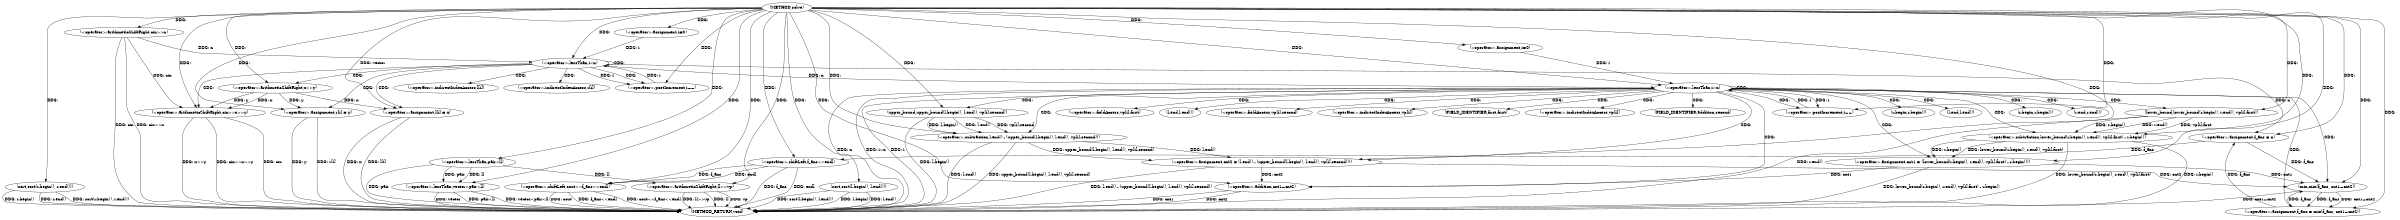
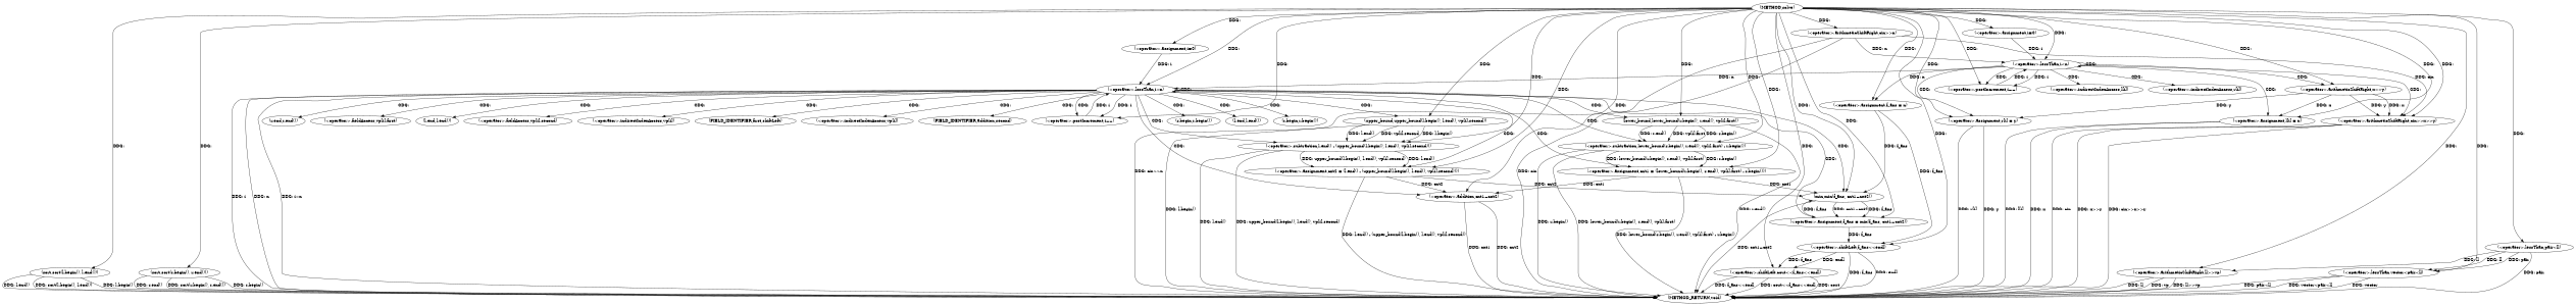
  digraph {
    n1 [label="(METHOD,solve)"]
    n2 [label="(<operator>.arithmeticShiftRight,cin>>n)"]
    n3 [label="(sort,sort(l.begin(), l.end()))"]
    n4 [label="(sort,sort(r.begin(), r.end()))"]
    n5 [label="(<operator>.assignment,f_ans = n)"]
    n6 [label="(<operator>.shiftLeft,cout<<f_ans<<endl)"]
    n7 [label="(<operator>.lessThan,vector<pair<ll)"]
    n8 [label="(<operator>.arithmeticShiftRight,ll>>vp)"]
    n9 [label="(<operator>.assignment,i=0)"]
    n10 [label="(<operator>.lessThan,i<n)"]
    n11 [label="(<operator>.postIncrement,i++)"]
    n12 [label="(<operator>.assignment,i=0)"]
    n13 [label="(<operator>.lessThan,i<n)"]
    n14 [label="(<operator>.postIncrement,i++)"]
    n15 [label="(<operator>.arithmeticShiftRight,cin>>x>>y)"]
    n16 [label="(<operator>.assignment,l[i] = x)"]
    n17 [label="(<operator>.assignment,r[i] = y)"]
    n18 [label="(<operator>.assignment,cnt1 = (lower_bound(r.begin(), r.end(), vp[i].first) - r.begin()))"]
    n19 [label="(<operator>.assignment,cnt2 = (l.end() - (upper_bound(l.begin(), l.end(), vp[i].second))))"]
    n20 [label="(<operator>.assignment,f_ans = min(f_ans, cnt1+cnt2))"]
    n21 [label="(<operator>.shiftLeft,f_ans<<endl)"]
    n22 [label="(<operator>.lessThan,pair<ll)"]
    n23 [label="(<operator>.arithmeticShiftRight,x>>y)"]
    n24 [label="(<operator>.subtraction,lower_bound(r.begin(), r.end(), vp[i].first) - r.begin())"]
    n25 [label="(<operator>.subtraction,l.end() - (upper_bound(l.begin(), l.end(), vp[i].second)))"]
    n26 [label="(min,min(f_ans, cnt1+cnt2))"]
    n27 [label="(lower_bound,lower_bound(r.begin(), r.end(), vp[i].first))"]
    n28 [label="(upper_bound,upper_bound(l.begin(), l.end(), vp[i].second))"]
    n29 [label="(<operator>.addition,cnt1+cnt2)"]
    n30 [label="(METHOD_RETURN,void)"]
    n31 [label="(<operator>.indirectIndexAccess,l[i])"]
    n32 [label="(<operator>.indirectIndexAccess,r[i])"]
    n33 [label="(r.begin,r.begin())"]
    n34 [label="(l.end,l.end())"]
    n35 [label="(r.begin,r.begin())"]
    n36 [label="(r.end,r.end())"]
    n37 [label="(<operator>.fieldAccess,vp[i].first)"]
    n38 [label="(l.end,l.end())"]
    n39 [label="(<operator>.fieldAccess,vp[i].second)"]
    n40 [label="(<operator>.indirectIndexAccess,vp[i])"]
-   n41 [label="(FIELD_IDENTIFIER,first,first)"]
+   n41 [label="(FIELD_IDENTIFIER,first,shiftLeft)"]
    n42 [label="(<operator>.indirectIndexAccess,vp[i])"]
    n43 [label="(FIELD_IDENTIFIER,addition,second)"]
    n1 -> n2 [label="DDG: "]
    n1 -> n3 [label="DDG: "]
    n1 -> n4 [label="DDG: "]
    n1 -> n5 [label="DDG: "]
    n1 -> n6 [label="DDG: "]
    n1 -> n7 [label="DDG: "]
    n1 -> n8 [label="DDG: "]
    n1 -> n9 [label="DDG: "]
    n1 -> n10 [label="DDG: "]
    n1 -> n11 [label="DDG: "]
    n1 -> n12 [label="DDG: "]
    n1 -> n13 [label="DDG: "]
    n1 -> n14 [label="DDG: "]
    n1 -> n15 [label="DDG: "]
-   n1 -> n16 [label="DDG: vector"]
+   n1 -> n16 [label="DDG: "]
    n1 -> n17 [label="DDG: "]
    n1 -> n18 [label="DDG: "]
    n1 -> n19 [label="DDG: "]
    n1 -> n20 [label="DDG: "]
    n1 -> n21 [label="DDG: "]
    n1 -> n22 [label="DDG: "]
    n1 -> n23 [label="DDG: "]
    n1 -> n24 [label="DDG: "]
    n1 -> n25 [label="DDG: "]
    n1 -> n26 [label="DDG: "]
    n1 -> n27 [label="DDG: "]
    n1 -> n28 [label="DDG: "]
    n1 -> n29 [label="DDG: "]
    n2 -> n10 [label="DDG: n"]
    n2 -> n15 [label="DDG: cin"]
    n2 -> n30 [label="DDG: cin"]
    n2 -> n30 [label="DDG: cin>>n"]
    n3 -> n30 [label="DDG: l.begin()"]
    n3 -> n30 [label="DDG: l.end()"]
    n3 -> n30 [label="DDG: sort(l.begin(), l.end())"]
    n4 -> n30 [label="DDG: r.begin()"]
    n4 -> n30 [label="DDG: r.end()"]
    n4 -> n30 [label="DDG: sort(r.begin(), r.end())"]
    n5 -> n21 [label="DDG: f_ans"]
    n5 -> n26 [label="DDG: f_ans"]
    n6 -> n30 [label="DDG: f_ans<<endl"]
    n6 -> n30 [label="DDG: cout<<f_ans<<endl"]
    n6 -> n30 [label="DDG: cout"]
    n7 -> n30 [label="DDG: pair<ll"]
    n7 -> n30 [label="DDG: vector<pair<ll"]
    n7 -> n30 [label="DDG: vector"]
    n8 -> n30 [label="DDG: ll"]
    n8 -> n30 [label="DDG: vp"]
    n8 -> n30 [label="DDG: ll>>vp"]
    n9 -> n10 [label="DDG: i"]
    n10 -> n5 [label="DDG: n"]
    n10 -> n10 [label="CDG: "]
    n10 -> n11 [label="DDG: i"]
    n10 -> n11 [label="CDG: "]
    n10 -> n13 [label="DDG: n"]
    n10 -> n15 [label="CDG: "]
    n10 -> n16 [label="CDG: "]
    n10 -> n17 [label="CDG: "]
    n10 -> n23 [label="CDG: "]
    n10 -> n31 [label="CDG: "]
    n10 -> n32 [label="CDG: "]
    n11 -> n10 [label="DDG: i"]
    n12 -> n13 [label="DDG: i"]
    n13 -> n13 [label="CDG: "]
    n13 -> n14 [label="DDG: i"]
    n13 -> n14 [label="CDG: "]
    n13 -> n18 [label="CDG: "]
    n13 -> n19 [label="CDG: "]
    n13 -> n20 [label="CDG: "]
    n13 -> n24 [label="CDG: "]
    n13 -> n25 [label="CDG: "]
    n13 -> n26 [label="CDG: "]
    n13 -> n27 [label="CDG: "]
    n13 -> n28 [label="CDG: "]
    n13 -> n29 [label="CDG: "]
    n13 -> n30 [label="DDG: i"]
    n13 -> n30 [label="DDG: n"]
    n13 -> n30 [label="DDG: i<n"]
    n13 -> n33 [label="CDG: "]
    n13 -> n34 [label="CDG: "]
    n13 -> n35 [label="CDG: "]
    n13 -> n36 [label="CDG: "]
    n13 -> n37 [label="CDG: "]
    n13 -> n38 [label="CDG: "]
    n13 -> n39 [label="CDG: "]
    n13 -> n40 [label="CDG: "]
    n13 -> n41 [label="CDG: "]
    n13 -> n42 [label="CDG: "]
    n13 -> n43 [label="CDG: "]
    n14 -> n13 [label="DDG: i"]
    n15 -> n30 [label="DDG: cin"]
    n15 -> n30 [label="DDG: x>>y"]
    n15 -> n30 [label="DDG: cin>>x>>y"]
    n16 -> n30 [label="DDG: l[i]"]
    n16 -> n30 [label="DDG: x"]
    n17 -> n30 [label="DDG: r[i]"]
    n17 -> n30 [label="DDG: y"]
    n18 -> n26 [label="DDG: cnt1"]
    n18 -> n29 [label="DDG: cnt1"]
    n18 -> n30 [label="DDG: lower_bound(r.begin(), r.end(), vp[i].first) - r.begin()"]
    n19 -> n26 [label="DDG: cnt2"]
    n19 -> n29 [label="DDG: cnt2"]
    n19 -> n30 [label="DDG: l.end() - (upper_bound(l.begin(), l.end(), vp[i].second))"]
-   n20 -> n5 [label="DDG: f_ans"]
+   n20 -> n21 [label="DDG: f_ans"]
    n20 -> n26 [label="DDG: f_ans"]
    n21 -> n6 [label="DDG: f_ans"]
    n21 -> n6 [label="DDG: endl"]
    n21 -> n30 [label="DDG: f_ans"]
    n21 -> n30 [label="DDG: endl"]
    n22 -> n7 [label="DDG: ll"]
    n22 -> n7 [label="DDG: pair"]
    n22 -> n8 [label="DDG: ll"]
    n22 -> n30 [label="DDG: pair"]
    n23 -> n15 [label="DDG: y"]
    n23 -> n15 [label="DDG: x"]
    n23 -> n16 [label="DDG: x"]
    n23 -> n17 [label="DDG: y"]
    n24 -> n18 [label="DDG: r.begin()"]
    n24 -> n18 [label="DDG: lower_bound(r.begin(), r.end(), vp[i].first)"]
    n24 -> n30 [label="DDG: lower_bound(r.begin(), r.end(), vp[i].first)"]
    n24 -> n30 [label="DDG: r.begin()"]
    n25 -> n19 [label="DDG: l.end()"]
    n25 -> n19 [label="DDG: upper_bound(l.begin(), l.end(), vp[i].second)"]
    n25 -> n30 [label="DDG: l.end()"]
    n25 -> n30 [label="DDG: upper_bound(l.begin(), l.end(), vp[i].second)"]
    n26 -> n20 [label="DDG: cnt1+cnt2"]
    n26 -> n20 [label="DDG: f_ans"]
    n26 -> n30 [label="DDG: cnt1+cnt2"]
    n27 -> n24 [label="DDG: r.end()"]
    n27 -> n24 [label="DDG: vp[i].first"]
    n27 -> n24 [label="DDG: r.begin()"]
    n27 -> n30 [label="DDG: r.end()"]
    n28 -> n25 [label="DDG: l.end()"]
    n28 -> n25 [label="DDG: vp[i].second"]
    n28 -> n25 [label="DDG: l.begin()"]
    n28 -> n30 [label="DDG: l.begin()"]
    n29 -> n30 [label="DDG: cnt1"]
    n29 -> n30 [label="DDG: cnt2"]
  }
